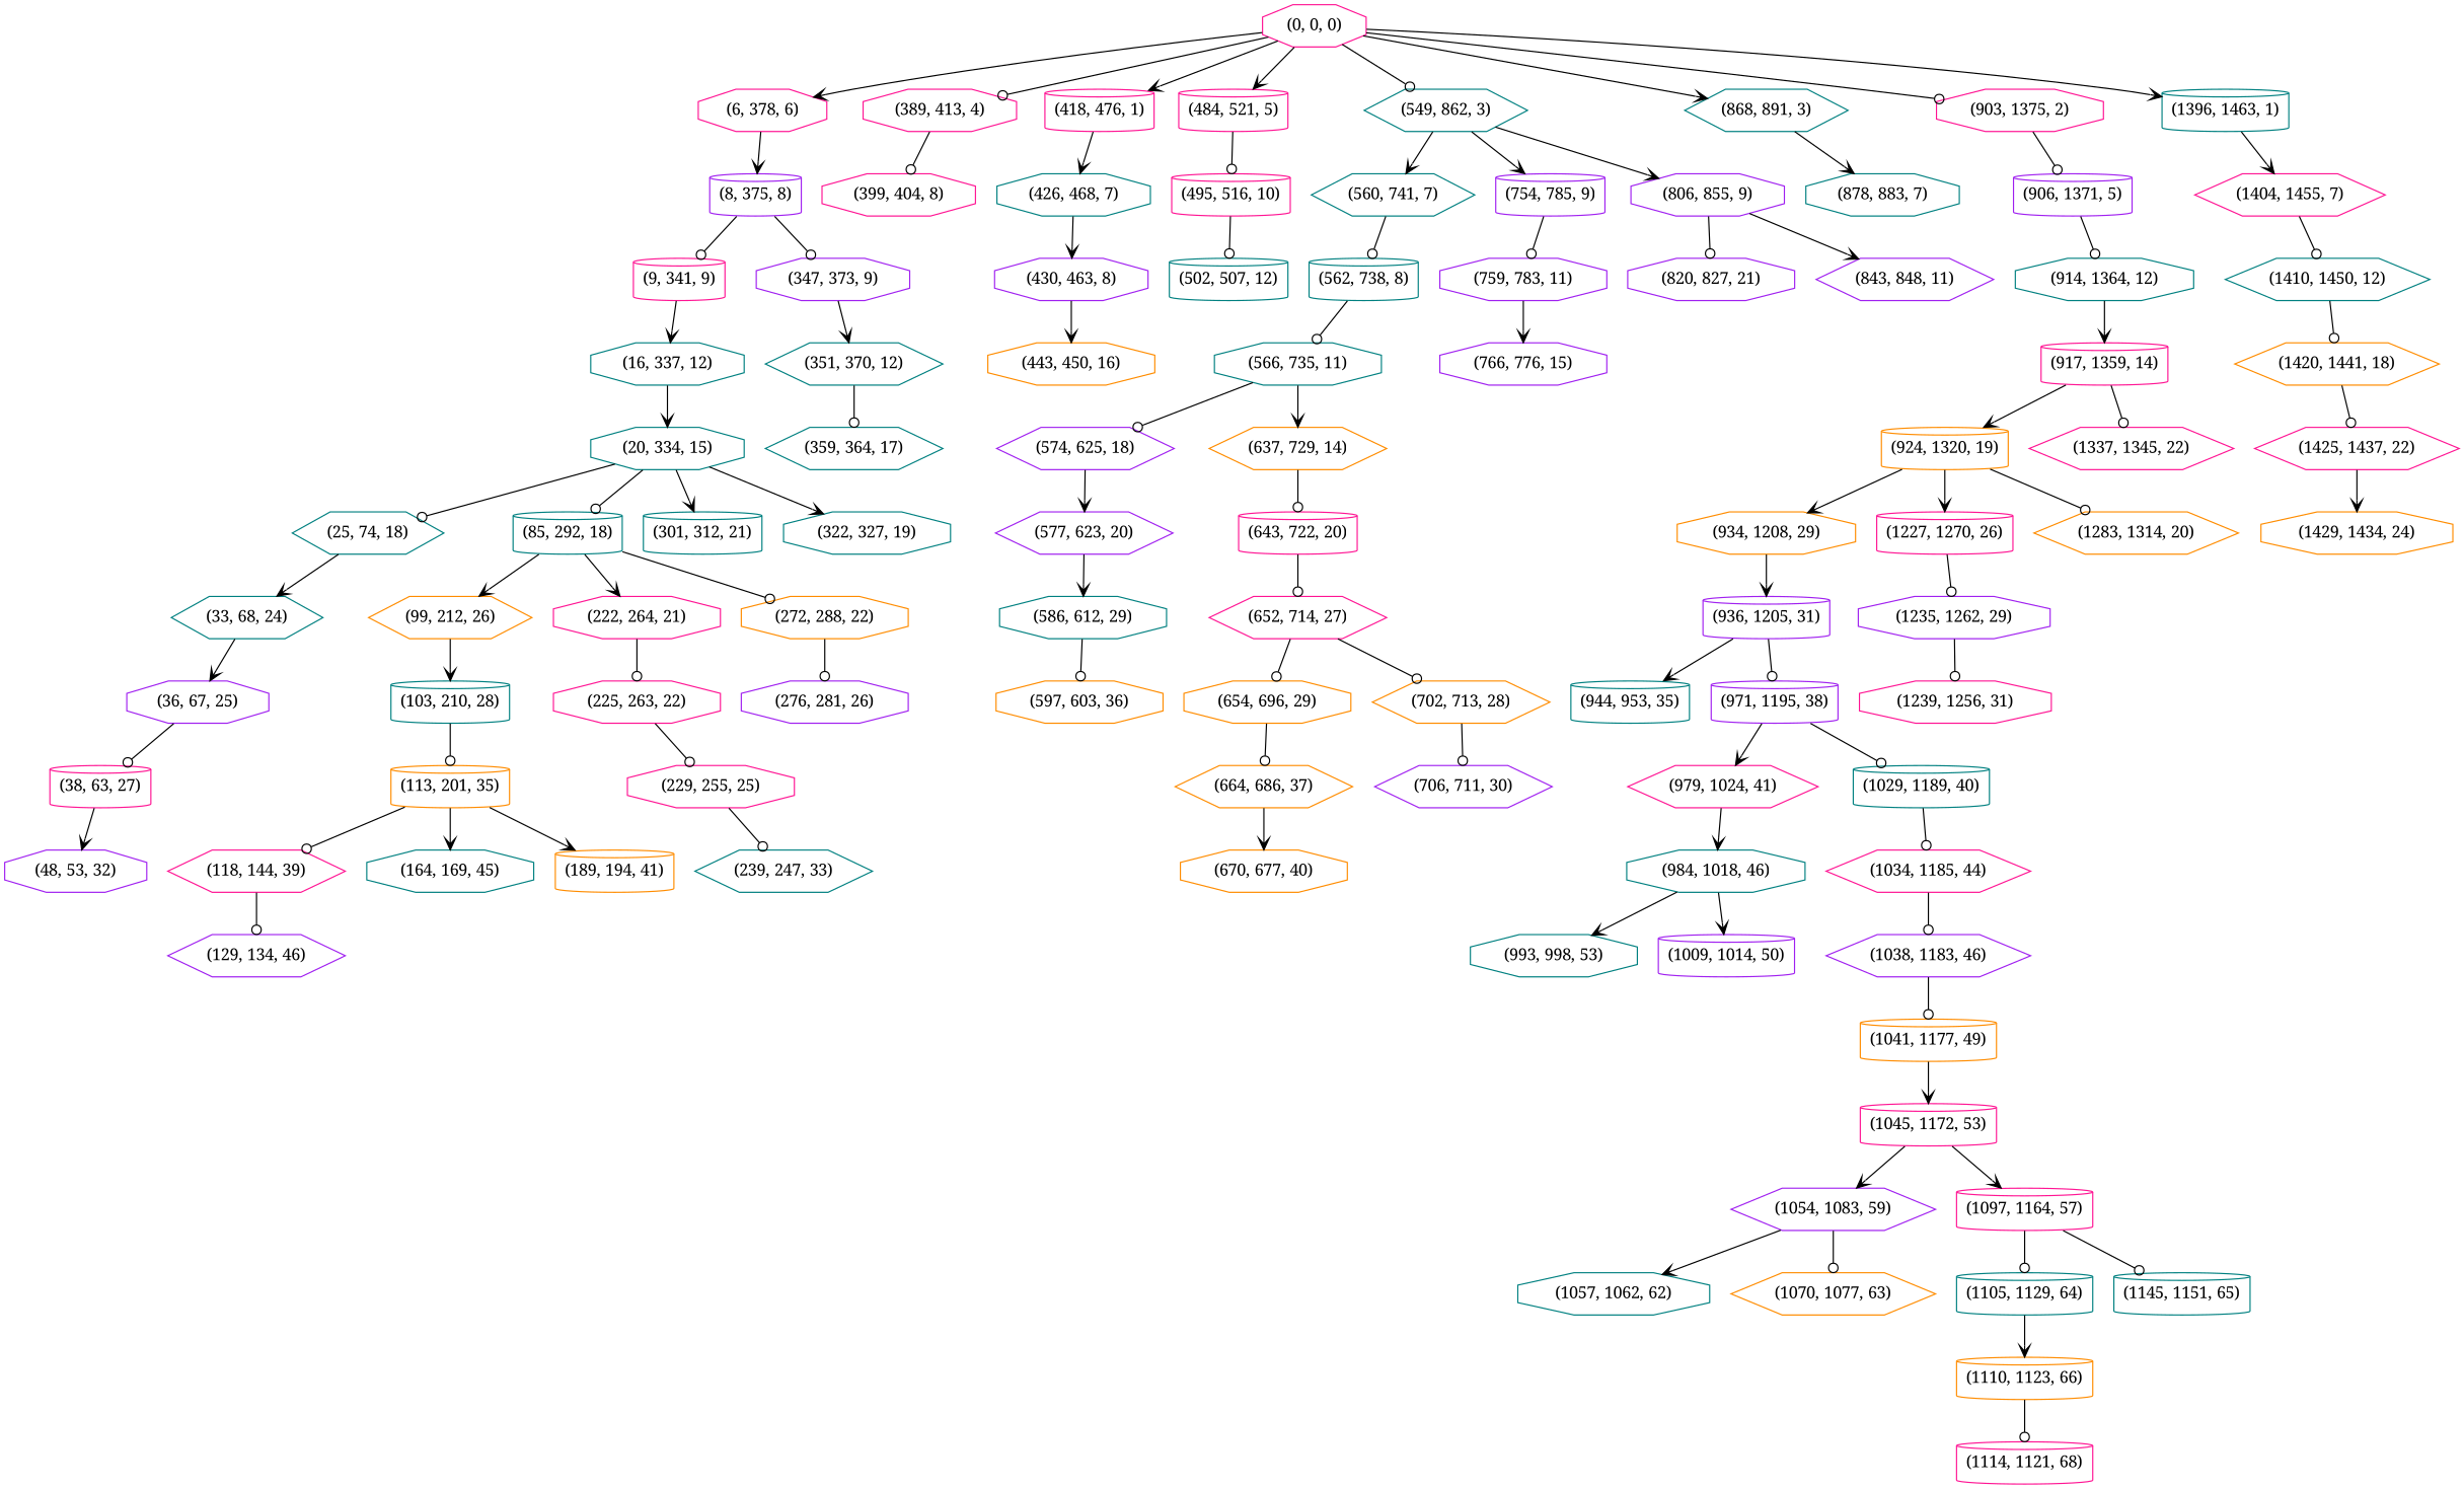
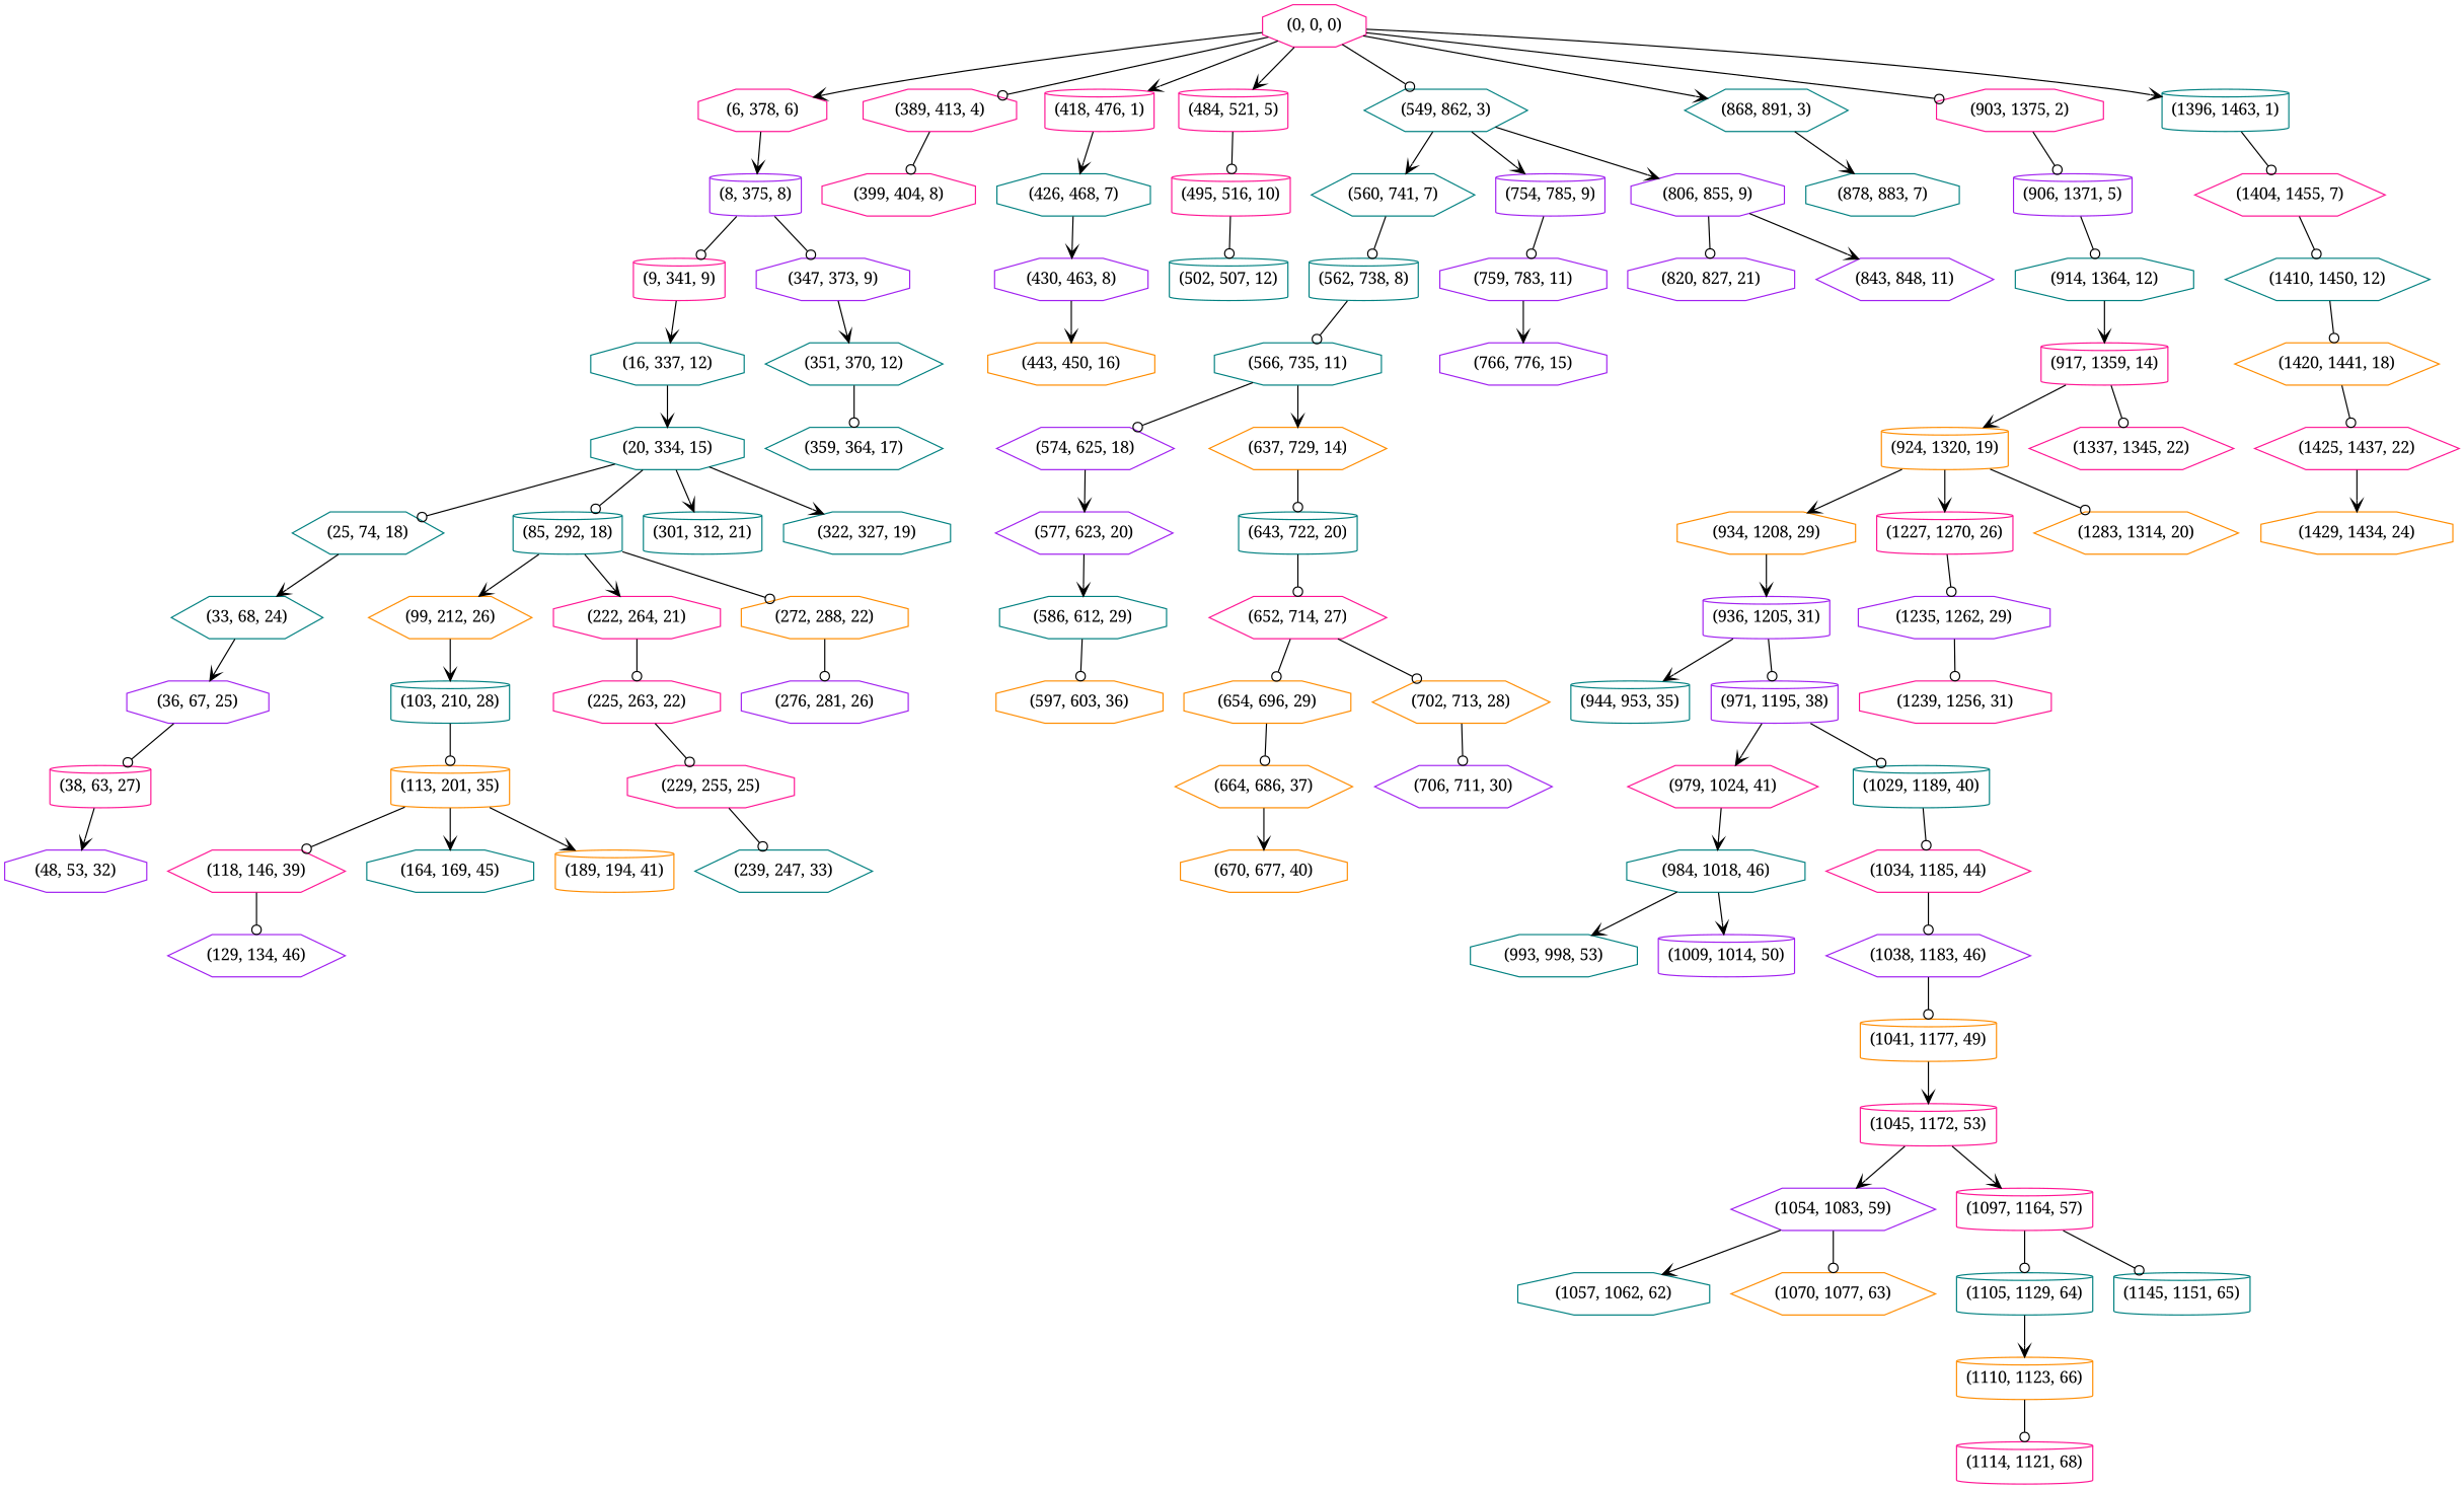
  digraph {
    fontname="Noto Serif"
    node [color=teal fontname="Noto Serif" shape=octagon]
    edge [arrowhead=odot fontname="Noto Serif"]
    "(0, 0, 0)" [color=deeppink]
    "(6, 378, 6)" [color=deeppink]
    "(389, 413, 4)" [color=deeppink]
    "(418, 476, 1)" [color=deeppink shape=cylinder]
    "(484, 521, 5)" [color=deeppink shape=cylinder]
    "(549, 862, 3)" [shape=hexagon]
    "(868, 891, 3)" [shape=hexagon]
    "(903, 1375, 2)" [color=deeppink]
    "(1396, 1463, 1)" [shape=cylinder]
    "(8, 375, 8)" [color=purple shape=cylinder]
    "(399, 404, 8)" [color=deeppink]
    "(426, 468, 7)"
    "(495, 516, 10)" [color=deeppink shape=cylinder]
    "(560, 741, 7)" [shape=hexagon]
    "(754, 785, 9)" [color=purple shape=cylinder]
    "(806, 855, 9)" [color=purple]
    "(878, 883, 7)"
    "(906, 1371, 5)" [color=purple shape=cylinder]
    "(1404, 1455, 7)" [color=deeppink shape=hexagon]
    "(9, 341, 9)" [color=deeppink shape=cylinder]
    "(347, 373, 9)" [color=purple]
    "(16, 337, 12)"
    "(351, 370, 12)" [shape=hexagon]
    "(20, 334, 15)"
    "(25, 74, 18)" [shape=hexagon]
    "(85, 292, 18)" [shape=cylinder]
    "(301, 312, 21)" [shape=cylinder]
    "(322, 327, 19)"
    "(33, 68, 24)" [shape=hexagon]
    "(99, 212, 26)" [color=darkorange shape=hexagon]
    "(222, 264, 21)" [color=deeppink]
    "(272, 288, 22)" [color=darkorange]
    "(36, 67, 25)" [color=purple]
    "(38, 63, 27)" [color=deeppink shape=cylinder]
    "(48, 53, 32)" [color=purple]
    "(103, 210, 28)" [shape=cylinder]
    "(225, 263, 22)" [color=deeppink]
    "(276, 281, 26)" [color=purple]
    "(113, 201, 35)" [color=darkorange shape=cylinder]
-   "(118, 146, 39)" [color=deeppink shape=hexagon label="(118, 144, 39)"]
+   "(118, 146, 39)" [color=deeppink shape=hexagon]
    "(164, 169, 45)"
    "(189, 194, 41)" [color=darkorange shape=cylinder]
    "(129, 134, 46)" [color=purple shape=hexagon]
    "(229, 255, 25)" [color=deeppink]
    "(239, 247, 33)" [shape=hexagon]
    "(359, 364, 17)" [shape=hexagon]
    "(430, 463, 8)" [color=purple]
    "(443, 450, 16)" [color=darkorange]
    "(502, 507, 12)" [shape=cylinder]
    "(562, 738, 8)" [shape=cylinder]
    "(759, 783, 11)" [color=purple]
    "(820, 827, 21)" [color=purple]
    "(843, 848, 11)" [color=purple shape=hexagon]
    "(566, 735, 11)"
    "(574, 625, 18)" [color=purple shape=hexagon]
    "(637, 729, 14)" [color=darkorange shape=hexagon]
    "(577, 623, 20)" [color=purple shape=hexagon]
-   "(643, 722, 20)" [color=deeppink shape=cylinder]
+   "(643, 722, 20)" [shape=cylinder]
    "(586, 612, 29)"
    "(597, 603, 36)" [color=darkorange]
    "(652, 714, 27)" [color=deeppink shape=hexagon]
    "(654, 696, 29)" [color=darkorange]
    "(702, 713, 28)" [color=darkorange shape=hexagon]
    "(664, 686, 37)" [color=darkorange shape=hexagon]
    "(706, 711, 30)" [color=purple shape=hexagon]
    "(670, 677, 40)" [color=darkorange]
    "(766, 776, 15)" [color=purple]
    "(914, 1364, 12)"
    "(917, 1359, 14)" [color=deeppink shape=cylinder]
    "(924, 1320, 19)" [color=darkorange shape=cylinder]
    "(1337, 1345, 22)" [color=deeppink shape=hexagon]
    "(934, 1208, 29)" [color=darkorange]
    "(1227, 1270, 26)" [color=deeppink shape=cylinder]
    "(1283, 1314, 20)" [color=darkorange shape=hexagon]
    "(936, 1205, 31)" [color=purple shape=cylinder]
    "(1235, 1262, 29)" [color=purple]
    "(944, 953, 35)" [shape=cylinder]
    "(971, 1195, 38)" [color=purple shape=cylinder]
    "(979, 1024, 41)" [color=deeppink shape=hexagon]
    "(1029, 1189, 40)" [shape=cylinder]
    "(984, 1018, 46)"
    "(1034, 1185, 44)" [color=deeppink shape=hexagon]
    "(993, 998, 53)"
    "(1009, 1014, 50)" [color=purple shape=cylinder]
    "(1038, 1183, 46)" [color=purple shape=hexagon]
    "(1041, 1177, 49)" [color=darkorange shape=cylinder]
    "(1045, 1172, 53)" [color=deeppink shape=cylinder]
    "(1054, 1083, 59)" [color=purple shape=hexagon]
    "(1097, 1164, 57)" [color=deeppink shape=cylinder]
    "(1057, 1062, 62)"
    "(1070, 1077, 63)" [color=darkorange shape=hexagon]
    "(1105, 1129, 64)" [shape=cylinder]
    "(1145, 1151, 65)" [shape=cylinder]
    "(1110, 1123, 66)" [color=darkorange shape=cylinder]
    "(1114, 1121, 68)" [color=deeppink shape=cylinder]
    "(1239, 1256, 31)" [color=deeppink]
    "(1410, 1450, 12)" [shape=hexagon]
    "(1420, 1441, 18)" [color=darkorange shape=hexagon]
    "(1425, 1437, 22)" [color=deeppink shape=hexagon]
    "(1429, 1434, 24)" [color=darkorange]
    "(0, 0, 0)" -> "(6, 378, 6)" [arrowhead=vee]
    "(0, 0, 0)" -> "(389, 413, 4)"
    "(0, 0, 0)" -> "(418, 476, 1)" [arrowhead=vee]
    "(0, 0, 0)" -> "(484, 521, 5)" [arrowhead=vee]
    "(0, 0, 0)" -> "(549, 862, 3)"
    "(0, 0, 0)" -> "(868, 891, 3)" [arrowhead=vee]
    "(0, 0, 0)" -> "(903, 1375, 2)"
    "(0, 0, 0)" -> "(1396, 1463, 1)" [arrowhead=vee]
    "(6, 378, 6)" -> "(8, 375, 8)" [arrowhead=vee]
    "(389, 413, 4)" -> "(399, 404, 8)"
    "(418, 476, 1)" -> "(426, 468, 7)" [arrowhead=vee]
    "(484, 521, 5)" -> "(495, 516, 10)"
    "(549, 862, 3)" -> "(560, 741, 7)" [arrowhead=vee]
    "(549, 862, 3)" -> "(754, 785, 9)" [arrowhead=vee]
    "(549, 862, 3)" -> "(806, 855, 9)" [arrowhead=vee]
    "(868, 891, 3)" -> "(878, 883, 7)" [arrowhead=vee]
    "(903, 1375, 2)" -> "(906, 1371, 5)"
-   "(1396, 1463, 1)" -> "(1404, 1455, 7)" [arrowhead=vee]
+   "(1396, 1463, 1)" -> "(1404, 1455, 7)"
    "(8, 375, 8)" -> "(9, 341, 9)"
    "(8, 375, 8)" -> "(347, 373, 9)"
    "(426, 468, 7)" -> "(430, 463, 8)" [arrowhead=vee]
    "(495, 516, 10)" -> "(502, 507, 12)"
    "(560, 741, 7)" -> "(562, 738, 8)"
    "(754, 785, 9)" -> "(759, 783, 11)"
    "(806, 855, 9)" -> "(820, 827, 21)"
    "(806, 855, 9)" -> "(843, 848, 11)" [arrowhead=vee]
    "(906, 1371, 5)" -> "(914, 1364, 12)"
    "(1404, 1455, 7)" -> "(1410, 1450, 12)"
    "(9, 341, 9)" -> "(16, 337, 12)" [arrowhead=vee]
    "(347, 373, 9)" -> "(351, 370, 12)" [arrowhead=vee]
    "(16, 337, 12)" -> "(20, 334, 15)" [arrowhead=vee]
    "(351, 370, 12)" -> "(359, 364, 17)"
    "(20, 334, 15)" -> "(25, 74, 18)"
    "(20, 334, 15)" -> "(85, 292, 18)"
    "(20, 334, 15)" -> "(301, 312, 21)" [arrowhead=vee]
    "(20, 334, 15)" -> "(322, 327, 19)" [arrowhead=vee]
    "(25, 74, 18)" -> "(33, 68, 24)" [arrowhead=vee]
    "(85, 292, 18)" -> "(99, 212, 26)" [arrowhead=vee]
    "(85, 292, 18)" -> "(222, 264, 21)" [arrowhead=vee]
    "(85, 292, 18)" -> "(272, 288, 22)"
    "(33, 68, 24)" -> "(36, 67, 25)" [arrowhead=vee]
    "(99, 212, 26)" -> "(103, 210, 28)" [arrowhead=vee]
    "(222, 264, 21)" -> "(225, 263, 22)"
    "(272, 288, 22)" -> "(276, 281, 26)"
    "(36, 67, 25)" -> "(38, 63, 27)"
    "(38, 63, 27)" -> "(48, 53, 32)" [arrowhead=vee]
    "(103, 210, 28)" -> "(113, 201, 35)"
    "(225, 263, 22)" -> "(229, 255, 25)"
    "(113, 201, 35)" -> "(118, 146, 39)"
    "(113, 201, 35)" -> "(164, 169, 45)" [arrowhead=vee]
    "(113, 201, 35)" -> "(189, 194, 41)" [arrowhead=vee]
    "(118, 146, 39)" -> "(129, 134, 46)"
    "(229, 255, 25)" -> "(239, 247, 33)"
    "(430, 463, 8)" -> "(443, 450, 16)" [arrowhead=vee]
    "(562, 738, 8)" -> "(566, 735, 11)"
    "(759, 783, 11)" -> "(766, 776, 15)" [arrowhead=vee]
    "(566, 735, 11)" -> "(574, 625, 18)"
    "(566, 735, 11)" -> "(637, 729, 14)" [arrowhead=vee]
    "(574, 625, 18)" -> "(577, 623, 20)" [arrowhead=vee]
    "(637, 729, 14)" -> "(643, 722, 20)"
    "(577, 623, 20)" -> "(586, 612, 29)" [arrowhead=vee]
    "(643, 722, 20)" -> "(652, 714, 27)"
    "(586, 612, 29)" -> "(597, 603, 36)"
    "(652, 714, 27)" -> "(654, 696, 29)"
    "(652, 714, 27)" -> "(702, 713, 28)"
    "(654, 696, 29)" -> "(664, 686, 37)"
    "(702, 713, 28)" -> "(706, 711, 30)"
    "(664, 686, 37)" -> "(670, 677, 40)" [arrowhead=vee]
    "(914, 1364, 12)" -> "(917, 1359, 14)" [arrowhead=vee]
    "(917, 1359, 14)" -> "(924, 1320, 19)" [arrowhead=vee]
    "(917, 1359, 14)" -> "(1337, 1345, 22)"
    "(924, 1320, 19)" -> "(934, 1208, 29)" [arrowhead=vee]
    "(924, 1320, 19)" -> "(1227, 1270, 26)" [arrowhead=vee]
    "(924, 1320, 19)" -> "(1283, 1314, 20)"
    "(934, 1208, 29)" -> "(936, 1205, 31)" [arrowhead=vee]
    "(1227, 1270, 26)" -> "(1235, 1262, 29)"
    "(936, 1205, 31)" -> "(944, 953, 35)" [arrowhead=vee]
    "(936, 1205, 31)" -> "(971, 1195, 38)"
    "(1235, 1262, 29)" -> "(1239, 1256, 31)"
    "(971, 1195, 38)" -> "(979, 1024, 41)" [arrowhead=vee]
    "(971, 1195, 38)" -> "(1029, 1189, 40)"
    "(979, 1024, 41)" -> "(984, 1018, 46)" [arrowhead=vee]
    "(1029, 1189, 40)" -> "(1034, 1185, 44)"
    "(984, 1018, 46)" -> "(993, 998, 53)" [arrowhead=vee]
    "(984, 1018, 46)" -> "(1009, 1014, 50)" [arrowhead=vee]
    "(1034, 1185, 44)" -> "(1038, 1183, 46)"
    "(1038, 1183, 46)" -> "(1041, 1177, 49)"
    "(1041, 1177, 49)" -> "(1045, 1172, 53)" [arrowhead=vee]
    "(1045, 1172, 53)" -> "(1054, 1083, 59)" [arrowhead=vee]
    "(1045, 1172, 53)" -> "(1097, 1164, 57)" [arrowhead=vee]
    "(1054, 1083, 59)" -> "(1057, 1062, 62)" [arrowhead=vee]
    "(1054, 1083, 59)" -> "(1070, 1077, 63)"
    "(1097, 1164, 57)" -> "(1105, 1129, 64)"
    "(1097, 1164, 57)" -> "(1145, 1151, 65)"
    "(1105, 1129, 64)" -> "(1110, 1123, 66)" [arrowhead=vee]
    "(1110, 1123, 66)" -> "(1114, 1121, 68)"
    "(1410, 1450, 12)" -> "(1420, 1441, 18)"
    "(1420, 1441, 18)" -> "(1425, 1437, 22)"
    "(1425, 1437, 22)" -> "(1429, 1434, 24)" [arrowhead=vee]
  }
